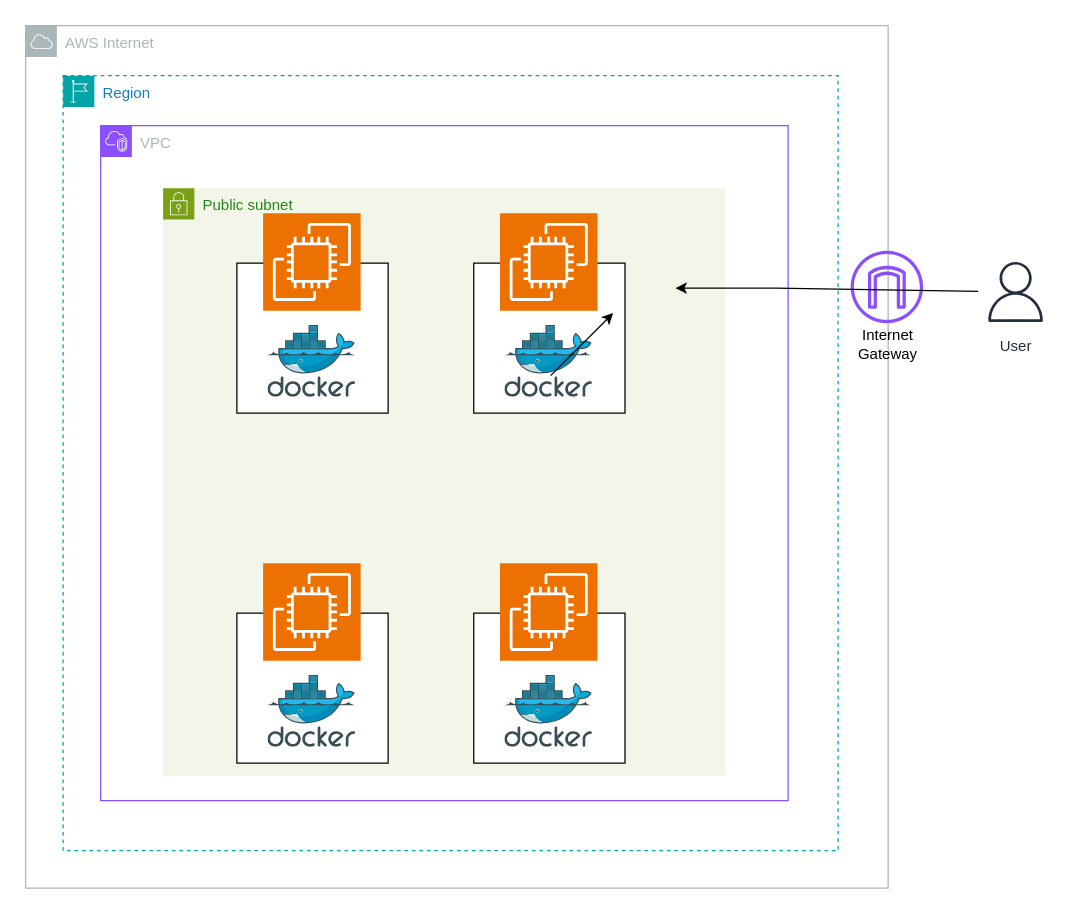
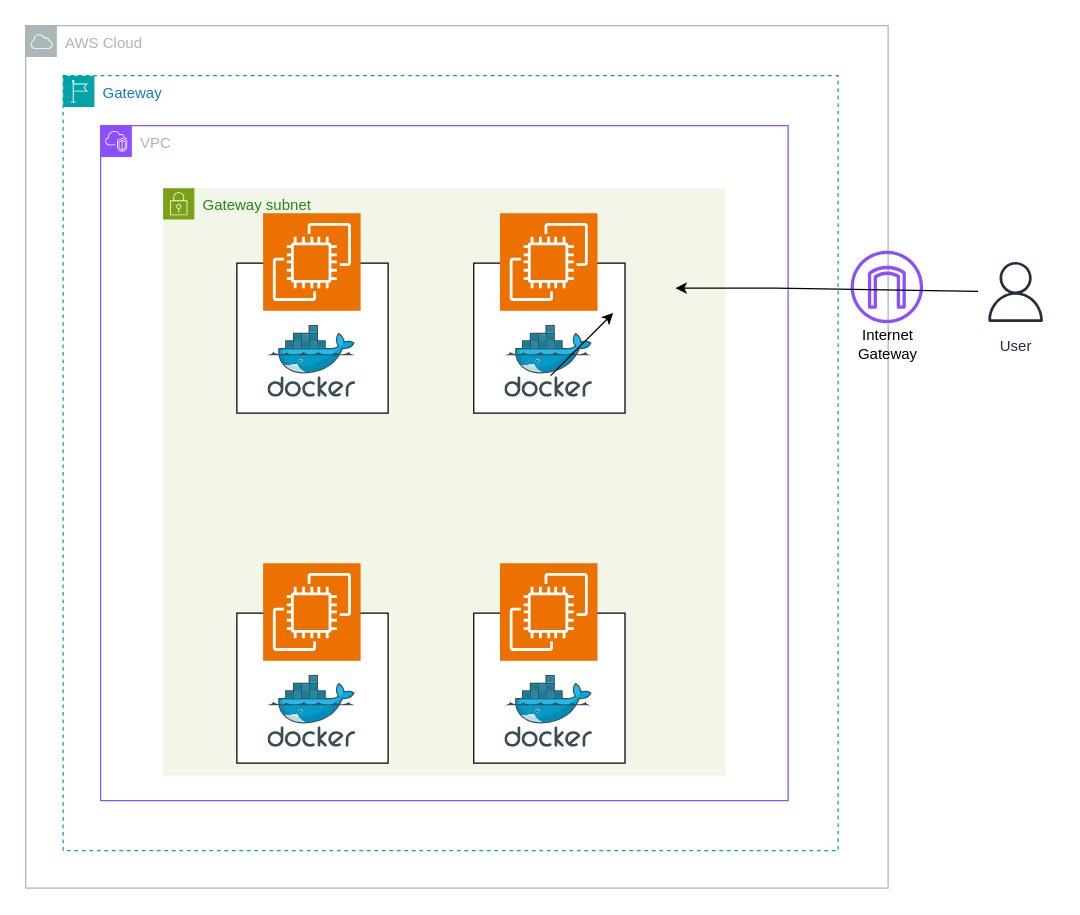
  <mxCell id="0" />
  <mxCell id="1" parent="0" />
- <mxCell id="2" value="Region" style="points=[[0,0],[0.25,0],[0.5,0],[0.75,0],[1,0],[1,0.25],[1,0.5],[1,0.75],[1,1],[0.75,1],[0.5,1],[0.25,1],[0,1],[0,0.75],[0,0.5],[0,0.25]];outlineConnect=0;gradientColor=none;html=1;whiteSpace=wrap;fontSize=12;fontStyle=0;container=1;pointerEvents=0;collapsible=0;recursiveResize=0;shape=mxgraph.aws4.group;grIcon=mxgraph.aws4.group_region;strokeColor=#00A4A6;fillColor=none;verticalAlign=top;align=left;spacingLeft=30;fontColor=#147EBA;dashed=1;" vertex="1" parent="1"><mxGeometry x="50" y="60" width="620" height="620" as="geometry" /></mxCell>
- <mxCell id="3" value="AWS Internet" style="sketch=0;outlineConnect=0;gradientColor=none;html=1;whiteSpace=wrap;fontSize=12;fontStyle=0;shape=mxgraph.aws4.group;grIcon=mxgraph.aws4.group_aws_cloud;strokeColor=#AAB7B8;fillColor=none;verticalAlign=top;align=left;spacingLeft=30;fontColor=#AAB7B8;dashed=0;" vertex="1" parent="2"><mxGeometry x="-30" y="-40" width="690" height="690" as="geometry" /></mxCell>
+ <mxCell id="2" value="Gateway" style="points=[[0,0],[0.25,0],[0.5,0],[0.75,0],[1,0],[1,0.25],[1,0.5],[1,0.75],[1,1],[0.75,1],[0.5,1],[0.25,1],[0,1],[0,0.75],[0,0.5],[0,0.25]];outlineConnect=0;gradientColor=none;html=1;whiteSpace=wrap;fontSize=12;fontStyle=0;container=1;pointerEvents=0;collapsible=0;recursiveResize=0;shape=mxgraph.aws4.group;grIcon=mxgraph.aws4.group_region;strokeColor=#00A4A6;fillColor=none;verticalAlign=top;align=left;spacingLeft=30;fontColor=#147EBA;dashed=1;" vertex="1" parent="1"><mxGeometry x="50" y="60" width="620" height="620" as="geometry" /></mxCell>
+ <mxCell id="3" value="AWS Cloud" style="sketch=0;outlineConnect=0;gradientColor=none;html=1;whiteSpace=wrap;fontSize=12;fontStyle=0;shape=mxgraph.aws4.group;grIcon=mxgraph.aws4.group_aws_cloud;strokeColor=#AAB7B8;fillColor=none;verticalAlign=top;align=left;spacingLeft=30;fontColor=#AAB7B8;dashed=0;" vertex="1" parent="2"><mxGeometry x="-30" y="-40" width="690" height="690" as="geometry" /></mxCell>
  <mxCell id="4" value="VPC" style="points=[[0,0],[0.25,0],[0.5,0],[0.75,0],[1,0],[1,0.25],[1,0.5],[1,0.75],[1,1],[0.75,1],[0.5,1],[0.25,1],[0,1],[0,0.75],[0,0.5],[0,0.25]];outlineConnect=0;gradientColor=none;html=1;whiteSpace=wrap;fontSize=12;fontStyle=0;container=1;pointerEvents=0;collapsible=0;recursiveResize=0;shape=mxgraph.aws4.group;grIcon=mxgraph.aws4.group_vpc2;strokeColor=#8C4FFF;fillColor=none;verticalAlign=top;align=left;spacingLeft=30;fontColor=#AAB7B8;dashed=0;" vertex="1" parent="2"><mxGeometry x="30" y="40" width="550" height="540" as="geometry" /></mxCell>
- <mxCell id="5" value="Public subnet" style="points=[[0,0],[0.25,0],[0.5,0],[0.75,0],[1,0],[1,0.25],[1,0.5],[1,0.75],[1,1],[0.75,1],[0.5,1],[0.25,1],[0,1],[0,0.75],[0,0.5],[0,0.25]];outlineConnect=0;gradientColor=none;html=1;whiteSpace=wrap;fontSize=12;fontStyle=0;container=1;pointerEvents=0;collapsible=0;recursiveResize=0;shape=mxgraph.aws4.group;grIcon=mxgraph.aws4.group_security_group;grStroke=0;strokeColor=#7AA116;fillColor=#F2F6E8;verticalAlign=top;align=left;spacingLeft=30;fontColor=#248814;dashed=0;" vertex="1" parent="4"><mxGeometry x="50" y="50" width="450" height="470" as="geometry" /></mxCell>
+ <mxCell id="5" value="Gateway subnet" style="points=[[0,0],[0.25,0],[0.5,0],[0.75,0],[1,0],[1,0.25],[1,0.5],[1,0.75],[1,1],[0.75,1],[0.5,1],[0.25,1],[0,1],[0,0.75],[0,0.5],[0,0.25]];outlineConnect=0;gradientColor=none;html=1;whiteSpace=wrap;fontSize=12;fontStyle=0;container=1;pointerEvents=0;collapsible=0;recursiveResize=0;shape=mxgraph.aws4.group;grIcon=mxgraph.aws4.group_security_group;grStroke=0;strokeColor=#7AA116;fillColor=#F2F6E8;verticalAlign=top;align=left;spacingLeft=30;fontColor=#248814;dashed=0;" vertex="1" parent="4"><mxGeometry x="50" y="50" width="450" height="470" as="geometry" /></mxCell>
  <mxCell id="6" value="" style="group" vertex="1" connectable="0" parent="4"><mxGeometry x="109" y="70" width="121" height="160" as="geometry" /></mxCell>
  <mxCell id="7" value="" style="rounded=0;whiteSpace=wrap;html=1;" vertex="1" parent="6"><mxGeometry y="40" width="121" height="120" as="geometry" /></mxCell>
  <mxCell id="8" value="" style="sketch=0;points=[[0,0,0],[0.25,0,0],[0.5,0,0],[0.75,0,0],[1,0,0],[0,1,0],[0.25,1,0],[0.5,1,0],[0.75,1,0],[1,1,0],[0,0.25,0],[0,0.5,0],[0,0.75,0],[1,0.25,0],[1,0.5,0],[1,0.75,0]];outlineConnect=0;fontColor=#232F3E;fillColor=#ED7100;strokeColor=#ffffff;dashed=0;verticalLabelPosition=bottom;verticalAlign=top;align=center;html=1;fontSize=12;fontStyle=0;aspect=fixed;shape=mxgraph.aws4.resourceIcon;resIcon=mxgraph.aws4.ec2;" vertex="1" parent="6"><mxGeometry x="21" width="78" height="78" as="geometry" /></mxCell>
  <mxCell id="9" value="" style="image;sketch=0;aspect=fixed;html=1;points=[];align=center;fontSize=12;image=img/lib/mscae/Docker.svg;" vertex="1" parent="6"><mxGeometry x="25" y="90" width="70" height="57.4" as="geometry" /></mxCell>
  <mxCell id="10" value="" style="rounded=0;whiteSpace=wrap;html=1;" vertex="1" parent="2"><mxGeometry x="328.5" y="430" width="121" height="120" as="geometry" /></mxCell>
  <mxCell id="11" value="" style="sketch=0;points=[[0,0,0],[0.25,0,0],[0.5,0,0],[0.75,0,0],[1,0,0],[0,1,0],[0.25,1,0],[0.5,1,0],[0.75,1,0],[1,1,0],[0,0.25,0],[0,0.5,0],[0,0.75,0],[1,0.25,0],[1,0.5,0],[1,0.75,0]];outlineConnect=0;fontColor=#232F3E;fillColor=#ED7100;strokeColor=#ffffff;dashed=0;verticalLabelPosition=bottom;verticalAlign=top;align=center;html=1;fontSize=12;fontStyle=0;aspect=fixed;shape=mxgraph.aws4.resourceIcon;resIcon=mxgraph.aws4.ec2;" vertex="1" parent="2"><mxGeometry x="349.5" y="390" width="78" height="78" as="geometry" /></mxCell>
  <mxCell id="12" value="" style="image;sketch=0;aspect=fixed;html=1;points=[];align=center;fontSize=12;image=img/lib/mscae/Docker.svg;" vertex="1" parent="2"><mxGeometry x="353.5" y="480" width="70" height="57.4" as="geometry" /></mxCell>
  <mxCell id="13" value="" style="group" vertex="1" connectable="0" parent="2"><mxGeometry x="139" y="390" width="121" height="160" as="geometry" /></mxCell>
  <mxCell id="14" value="" style="rounded=0;whiteSpace=wrap;html=1;" vertex="1" parent="13"><mxGeometry y="40" width="121" height="120" as="geometry" /></mxCell>
  <mxCell id="15" value="" style="sketch=0;points=[[0,0,0],[0.25,0,0],[0.5,0,0],[0.75,0,0],[1,0,0],[0,1,0],[0.25,1,0],[0.5,1,0],[0.75,1,0],[1,1,0],[0,0.25,0],[0,0.5,0],[0,0.75,0],[1,0.25,0],[1,0.5,0],[1,0.75,0]];outlineConnect=0;fontColor=#232F3E;fillColor=#ED7100;strokeColor=#ffffff;dashed=0;verticalLabelPosition=bottom;verticalAlign=top;align=center;html=1;fontSize=12;fontStyle=0;aspect=fixed;shape=mxgraph.aws4.resourceIcon;resIcon=mxgraph.aws4.ec2;" vertex="1" parent="13"><mxGeometry x="21" width="78" height="78" as="geometry" /></mxCell>
  <mxCell id="16" value="" style="image;sketch=0;aspect=fixed;html=1;points=[];align=center;fontSize=12;image=img/lib/mscae/Docker.svg;" vertex="1" parent="13"><mxGeometry x="25" y="90" width="70" height="57.4" as="geometry" /></mxCell>
  <mxCell id="17" value="" style="group" vertex="1" connectable="0" parent="2"><mxGeometry x="328.5" y="110" width="121" height="160" as="geometry" /></mxCell>
  <mxCell id="18" value="" style="rounded=0;whiteSpace=wrap;html=1;" vertex="1" parent="17"><mxGeometry y="40" width="121" height="120" as="geometry" /></mxCell>
  <mxCell id="19" value="" style="sketch=0;points=[[0,0,0],[0.25,0,0],[0.5,0,0],[0.75,0,0],[1,0,0],[0,1,0],[0.25,1,0],[0.5,1,0],[0.75,1,0],[1,1,0],[0,0.25,0],[0,0.5,0],[0,0.75,0],[1,0.25,0],[1,0.5,0],[1,0.75,0]];outlineConnect=0;fontColor=#232F3E;fillColor=#ED7100;strokeColor=#ffffff;dashed=0;verticalLabelPosition=bottom;verticalAlign=top;align=center;html=1;fontSize=12;fontStyle=0;aspect=fixed;shape=mxgraph.aws4.resourceIcon;resIcon=mxgraph.aws4.ec2;" vertex="1" parent="17"><mxGeometry x="21" width="78" height="78" as="geometry" /></mxCell>
  <mxCell id="20" value="" style="image;sketch=0;aspect=fixed;html=1;points=[];align=center;fontSize=12;image=img/lib/mscae/Docker.svg;" vertex="1" parent="17"><mxGeometry x="25" y="90" width="70" height="57.4" as="geometry" /></mxCell>
  <mxCell id="21" value="" style="sketch=0;outlineConnect=0;fontColor=#232F3E;gradientColor=none;fillColor=#8C4FFF;strokeColor=none;dashed=0;verticalLabelPosition=bottom;verticalAlign=top;align=center;html=1;fontSize=12;fontStyle=0;aspect=fixed;pointerEvents=1;shape=mxgraph.aws4.internet_gateway;" vertex="1" parent="2"><mxGeometry x="630" y="140" width="58" height="58" as="geometry" /></mxCell>
  <mxCell id="22" value="Internet Gateway" style="text;html=1;align=center;verticalAlign=middle;whiteSpace=wrap;rounded=0;" vertex="1" parent="2"><mxGeometry x="630" y="200" width="60" height="30" as="geometry" /></mxCell>
  <mxCell id="23" value="User" style="sketch=0;outlineConnect=0;fontColor=#232F3E;gradientColor=none;strokeColor=#232F3E;fillColor=#ffffff;dashed=0;verticalLabelPosition=bottom;verticalAlign=top;align=center;html=1;fontSize=12;fontStyle=0;aspect=fixed;shape=mxgraph.aws4.resourceIcon;resIcon=mxgraph.aws4.user;" vertex="1" parent="1"><mxGeometry x="782" y="203" width="60" height="60" as="geometry" /></mxCell>
  <mxCell id="24" value="" style="endArrow=classic;html=1;rounded=0;" edge="1" parent="1"><mxGeometry width="50" height="50" relative="1" as="geometry"><mxPoint x="440" y="300" as="sourcePoint" /><mxPoint x="490" y="250" as="targetPoint" /></mxGeometry></mxCell>
  <mxCell id="25" value="" style="endArrow=classic;html=1;rounded=0;" edge="1" parent="1" source="23"><mxGeometry width="50" height="50" relative="1" as="geometry"><mxPoint x="670" y="300" as="sourcePoint" /><mxPoint x="540" y="230" as="targetPoint" /><Array as="points"><mxPoint x="620" y="230" /><mxPoint x="540" y="230" /></Array></mxGeometry></mxCell>
